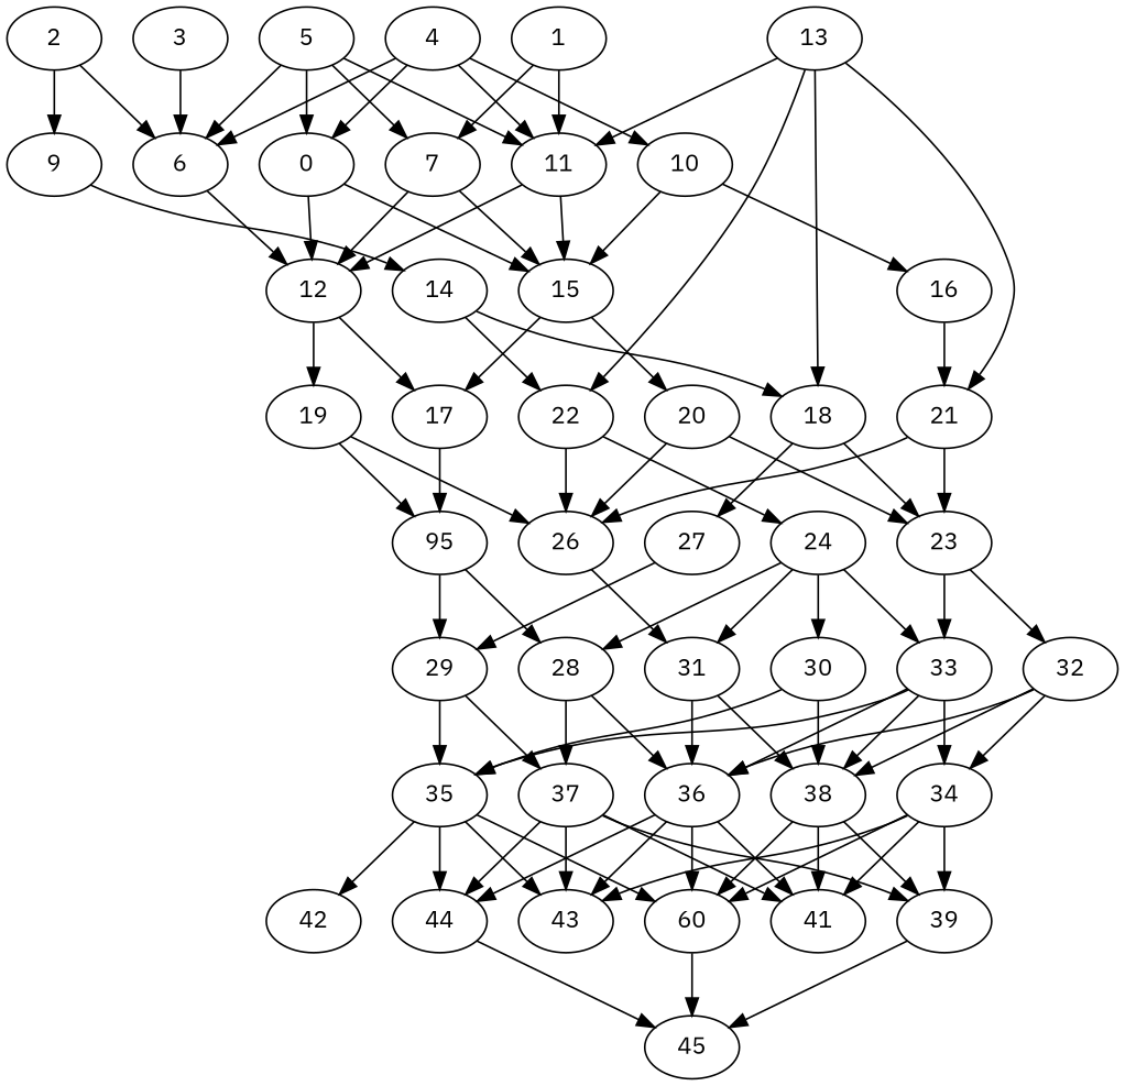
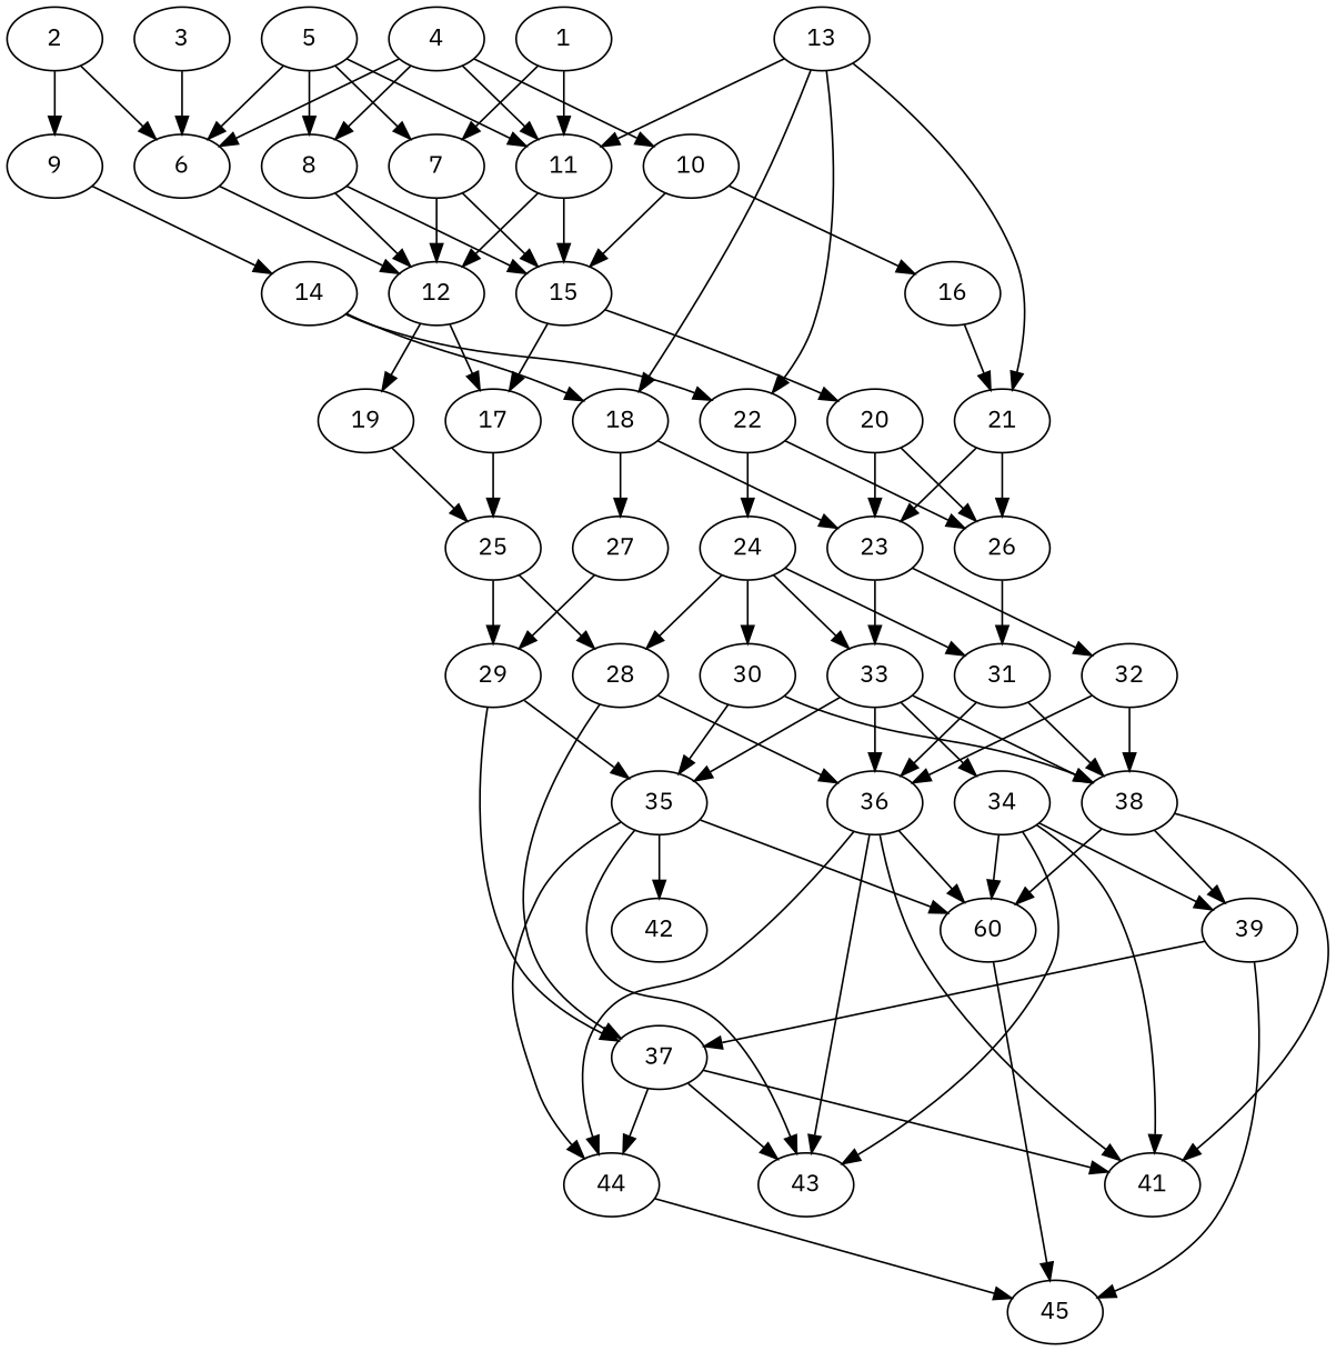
  digraph {
    fontname="IBM Plex Sans"
    node [alpha=0.10 fontname="IBM Plex Sans"]
    edge [fontname="IBM Plex Sans"]
    1 [expect_size=47883264]
    7 [alpha=0.13 expect_size=32690176]
    11 [expect_size=21730304]
    12 [alpha=0.16 expect_size=45336576]
    15 [alpha=0.02 expect_size=33366016]
    17 [expect_size=50142208]
    19 [alpha=0.07 expect_size=12352512]
    20 [alpha=0.09 expect_size=5467136]
    13 [alpha=0.12 expect_size=21490688]
    18 [expect_size=33745920]
    22 [expect_size=21270528]
    21 [expect_size=44514304]
    2 [expect_size=51351552]
    6 [alpha=0.07 expect_size=42510336]
    9 [alpha=0.17 expect_size=9443328]
    14 [alpha=0.11 expect_size=14086144]
    3 [alpha=0.17 expect_size=25705472]
    4 [alpha=0.08 expect_size=44532736]
-   8 [alpha=0.11 expect_size=38119424 label=0]
+   8 [alpha=0.11 expect_size=38119424]
    10 [alpha=0.17 expect_size=42667008]
    16 [alpha=0.00 expect_size=33047552]
    5 [alpha=0.20 expect_size=17032192]
-   25 [alpha=0.14 expect_size=20337664 label=95]
+   25 [alpha=0.14 expect_size=20337664]
    26 [alpha=0.00 expect_size=24598528]
    23 [alpha=0.18 expect_size=12682240]
    27 [alpha=0.18 expect_size=24685568]
    24 [alpha=0.04 expect_size=41375744]
    28 [expect_size=48031744]
    29 [alpha=0.03 expect_size=23774208]
    31 [alpha=0.09 expect_size=15534080]
    32 [alpha=0.02 expect_size=38816768]
    33 [alpha=0.02 expect_size=14861312]
    30 [alpha=0.12 expect_size=40462336]
    36 [expect_size=6378496]
    37 [alpha=0.16 expect_size=6855680]
    35 [alpha=0.02 expect_size=20288512]
    38 [alpha=0.15 expect_size=49169408]
    34 [alpha=0.06 expect_size=11317248]
    n39 [alpha=0.19 expect_size=31830016 label=60]
    41 [alpha=0.17 expect_size=13804544]
    43 [alpha=0.11 expect_size=38837248]
    44 [alpha=0.15 expect_size=43866112]
    39 [alpha=0.17 expect_size=24636416]
    42 [alpha=0.02 expect_size=34232320]
    45 [alpha=0.05 expect_size=10976256]
    1 -> 7
    1 -> 11
    7 -> 12
    7 -> 15
    11 -> 12
    11 -> 15
    12 -> 17
    12 -> 19
    15 -> 17
    15 -> 20
    17 -> 25
    19 -> 25
-   19 -> 26
    20 -> 26
    20 -> 23
    13 -> 11
    13 -> 18
    13 -> 22
    13 -> 21
    18 -> 23
    18 -> 27
    22 -> 26
    22 -> 24
    21 -> 26
    21 -> 23
    2 -> 6
    2 -> 9
    6 -> 12
    9 -> 14
    14 -> 18
    14 -> 22
    3 -> 6
    4 -> 11
    4 -> 6
    4 -> 8
    4 -> 10
    8 -> 12
    8 -> 15
    10 -> 15
    10 -> 16
    16 -> 21
    5 -> 7
    5 -> 11
    5 -> 6
    5 -> 8
    25 -> 28
    25 -> 29
    26 -> 31
    23 -> 32
    23 -> 33
    27 -> 29
    24 -> 28
    24 -> 31
    24 -> 33
    24 -> 30
    28 -> 36
    28 -> 37
    29 -> 37
    29 -> 35
    31 -> 36
    31 -> 38
    32 -> 36
    32 -> 38
-   32 -> 34
    33 -> 36
    33 -> 35
    33 -> 38
    33 -> 34
    30 -> 35
    30 -> 38
    36 -> n39
    36 -> 41
    36 -> 43
    36 -> 44
    37 -> 41
    37 -> 43
    37 -> 44
-   37 -> 39
+   39 -> 37
    35 -> n39
    35 -> 43
    35 -> 44
    35 -> 42
    38 -> n39
    38 -> 41
    38 -> 39
    34 -> n39
    34 -> 41
    34 -> 43
    34 -> 39
    n39 -> 45
    44 -> 45
    39 -> 45
  }
